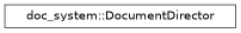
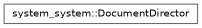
  digraph {
    rankdir=LR
-   n1 [color=grey40 fillcolor=white fontname=Helvetica fontsize=10 height=0.2 label="doc_system::DocumentDirector" shape=box style=filled width=0.4]
+   n1 [color=grey40 fillcolor=white fontname=Helvetica fontsize=10 height=0.2 label="system_system::DocumentDirector" shape=box style=filled width=0.4]
  }
